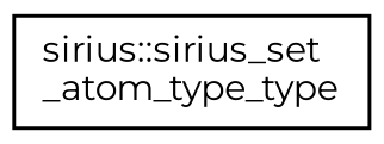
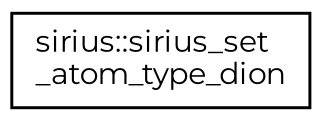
  digraph {
    rankdir=LR
    fontname=Montserrat
-   n1 [color=black fillcolor=white fontname=Montserrat fontsize=10 height=0.2 label="sirius::sirius_set\l_atom_type_type" shape=record style=filled width=0.4]
+   n1 [color=black fillcolor=white fontname=Montserrat fontsize=10 height=0.2 label="sirius::sirius_set\l_atom_type_dion" shape=record style=filled width=0.4]
  }
